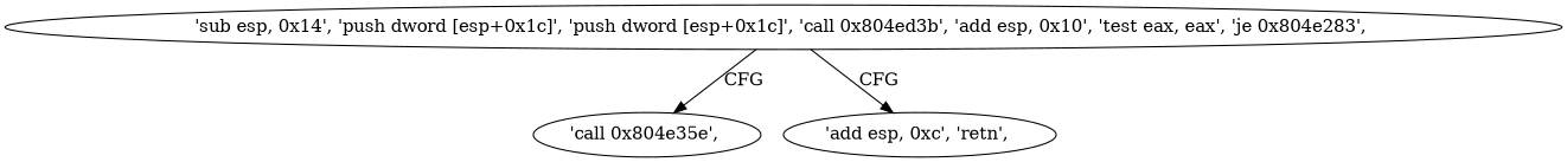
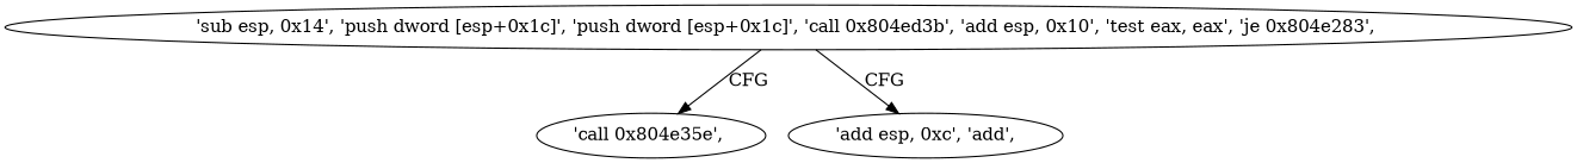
  digraph {
    n1 [label="'sub esp, 0x14', 'push dword [esp+0x1c]', 'push dword [esp+0x1c]', 'call 0x804ed3b', 'add esp, 0x10', 'test eax, eax', 'je 0x804e283', "]
    n2 [label="'call 0x804e35e', "]
-   n3 [label="'add esp, 0xc', 'retn', "]
+   n3 [label="'add esp, 0xc', 'add',"]
    n1 -> n2 [label=CFG]
    n1 -> n3 [label=CFG]
  }
